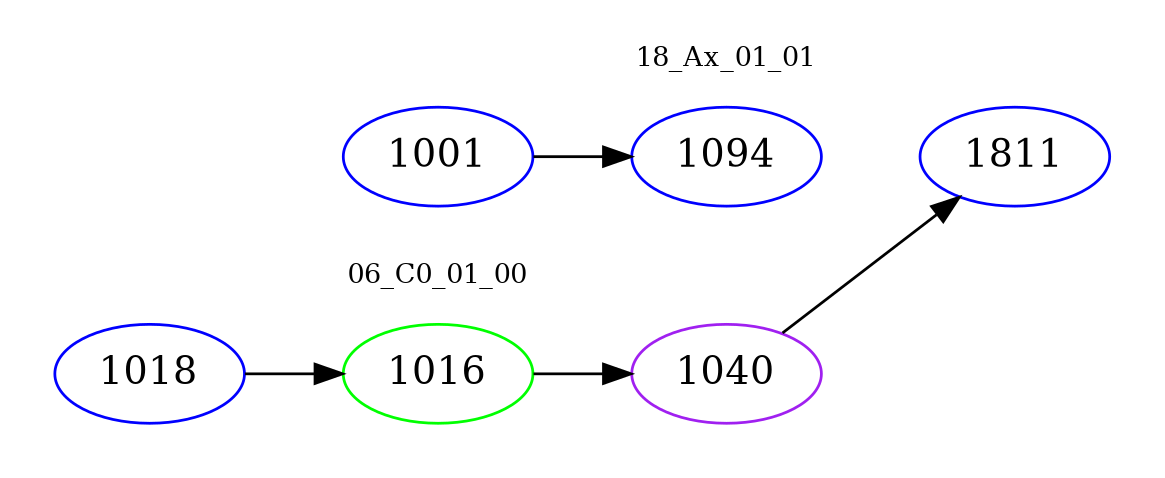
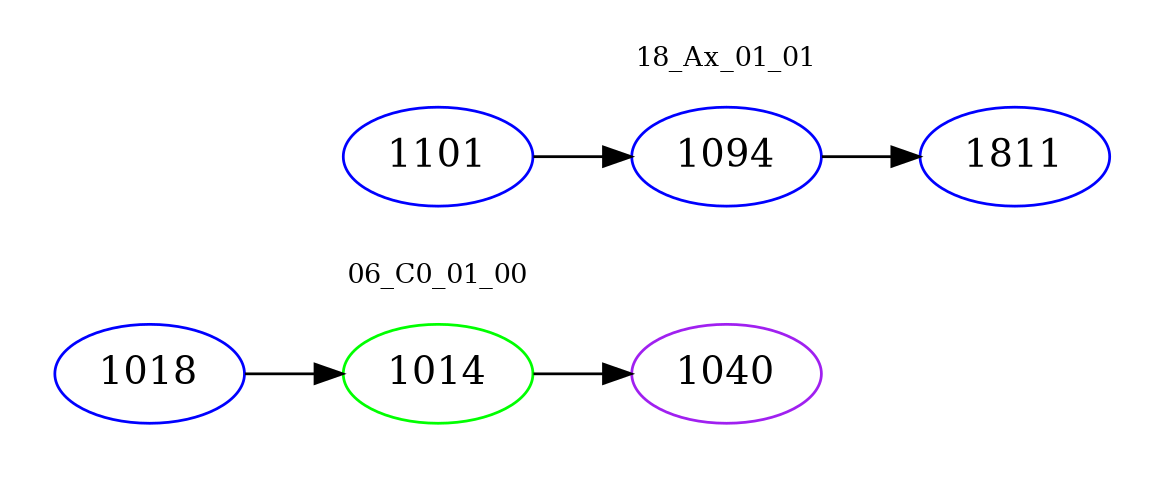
  digraph {
    rankdir=LR
    node [color=blue]
    edge [color=black]
-   n1 [label=1001]
+   n1 [label=1101]
    n2 [label=1094]
    n3 [label=1811]
    n4 [label=1018]
-   n5 [color=green label=1016]
+   n5 [color=green label=1014]
    n6 [color=purple label=1040]
    subgraph cluster_1 {
      color=white
      fontsize=10
      label="18_Ax_01_01"
      n1
      n2
      n3
    }
    subgraph cluster_2 {
      color=white
      fontsize=10
      label="06_C0_01_00"
      n4
      n5
      n6
    }
    n1 -> n2
-   n6 -> n3
+   n2 -> n3
    n4 -> n5
    n5 -> n6
  }
